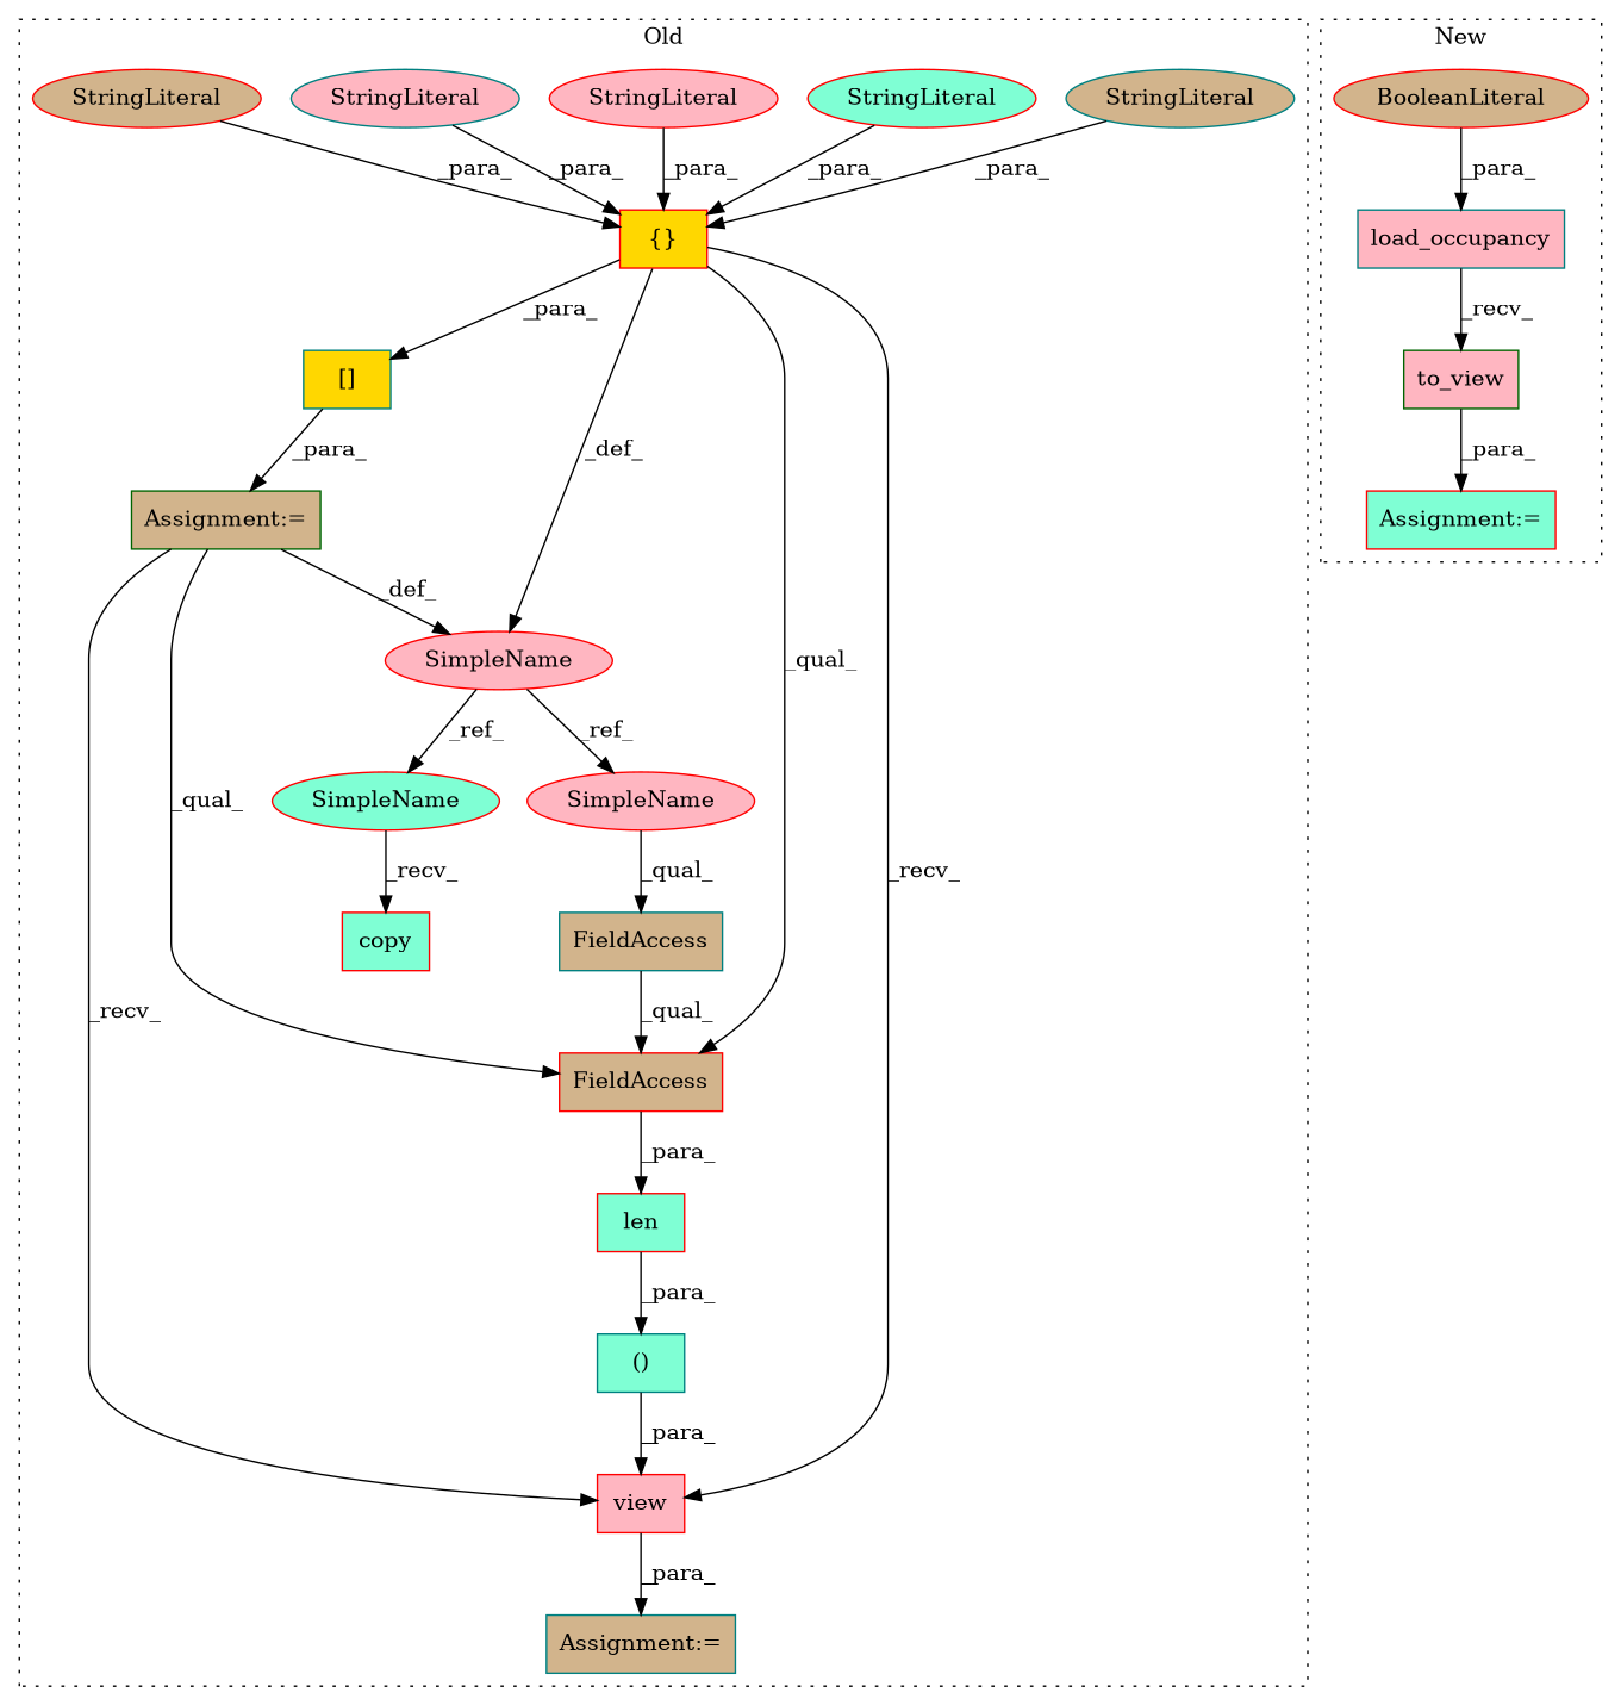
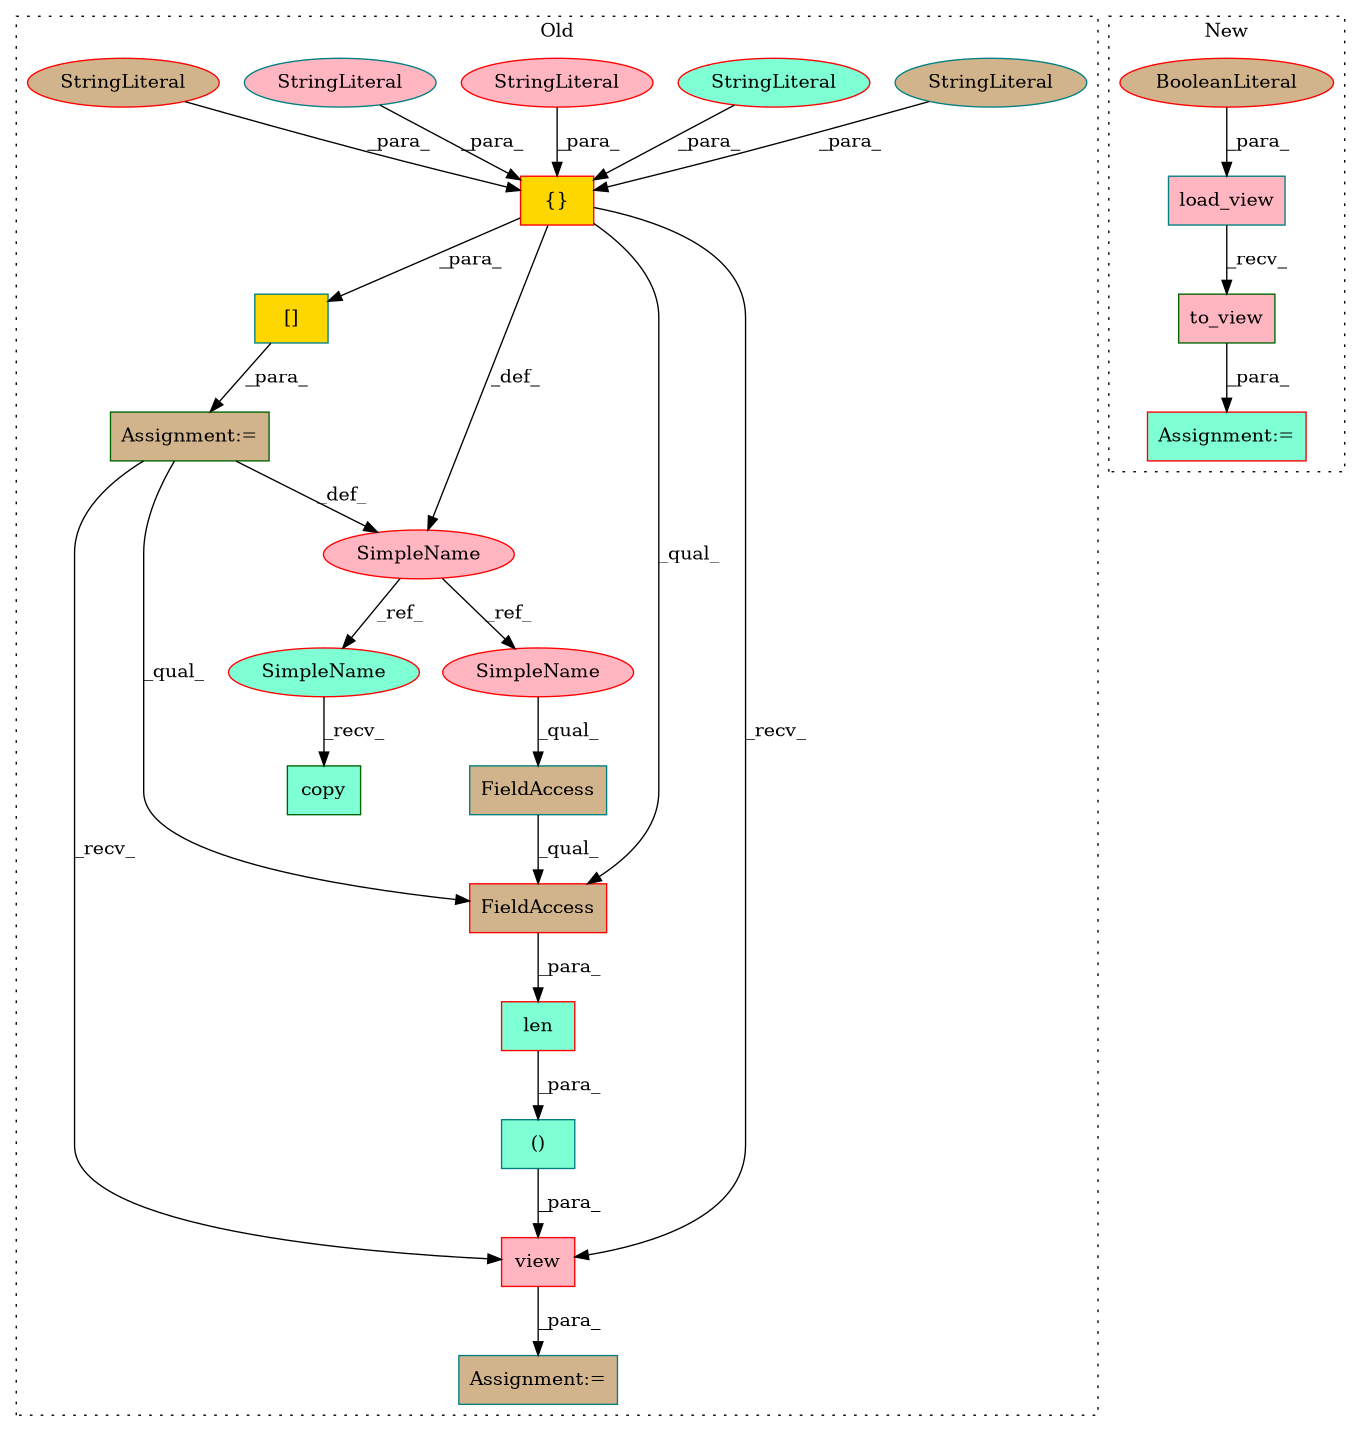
  digraph {
    node [a=32 color=red fillcolor=tan l=1 s=9586 shape=box style=filled]
-   n1 [fillcolor=aquamarine l=6 label=copy s=9547]
+   n1 [color=darkgreen fillcolor=aquamarine l=6 label=copy s=9547]
    n2 [a=4 fillcolor=gold l="1,1" label="{}" s="9451,9510"]
    n3 [a=7 color=teal label="Assignment:=" s=9544]
    n4 [a=45 color=teal l=7 label=StringLiteral s=9486 shape=ellipse]
    n5 [a=45 fillcolor=aquamarine l=13 label=StringLiteral s=9452 shape=ellipse]
    n6 [a=7 color=darkgreen label="Assignment:=" s=9433]
    n7 [a=45 fillcolor=lightpink l=10 label=StringLiteral s=9500 shape=ellipse]
    n8 [a=45 color=teal fillcolor=lightpink l=5 label=StringLiteral s=9494 shape=ellipse]
    n9 [a=45 l=19 label=StringLiteral s=9466 shape=ellipse]
    n10 [a=106 color=teal fillcolor=aquamarine l=36 label="()" s=9564]
    n11 [a=2 color=teal fillcolor=gold l="5,1" label="[]" s="9434,9511"]
    n12 [fillcolor=lightpink l="10,2" label=view s="9554,9600"]
    n13 [a=42 fillcolor=lightpink label=SimpleName s=9432 shape=ellipse]
    n14 [a=22 color=teal l=7 label=FieldAccess]
    n15 [fillcolor=aquamarine l="4,1" label=len s="9582,9599"]
    n16 [a=22 l=13 label=FieldAccess]
    n17 [a=42 fillcolor=aquamarine label=SimpleName s=9545 shape=ellipse]
    n18 [a=42 fillcolor=lightpink label=SimpleName shape=ellipse]
    n19 [color=darkgreen fillcolor=lightpink l=10 label=to_view s=9316]
    n20 [a=7 fillcolor=aquamarine l=2 label="Assignment:=" s=9293]
-   n21 [color=teal fillcolor=lightpink l="15,1" label=load_occupancy s="9295,9314"]
+   n21 [color=teal fillcolor=lightpink l="15,1" label=load_view s="9295,9314"]
    n22 [a=9 l=4 label=BooleanLiteral s=9310 shape=ellipse]
    subgraph cluster_1 {
      label=Old
      style=dotted
      n1
      n2
      n3
      n4
      n5
      n6
      n7
      n8
      n9
      n10
      n11
      n12
      n13
      n14
      n15
      n16
      n17
      n18
    }
    subgraph cluster_2 {
      label=New
      style=dotted
      n19
      n20
      n21
      n22
    }
    n2 -> n11 [label=_para_]
    n2 -> n12 [label=_recv_]
    n2 -> n13 [label=_def_]
    n2 -> n16 [label=_qual_]
    n4 -> n2 [label=_para_]
    n5 -> n2 [label=_para_]
    n6 -> n12 [label=_recv_]
    n6 -> n13 [label=_def_]
    n6 -> n16 [label=_qual_]
    n7 -> n2 [label=_para_]
    n8 -> n2 [label=_para_]
    n9 -> n2 [label=_para_]
    n10 -> n12 [label=_para_]
    n11 -> n6 [label=_para_]
    n12 -> n3 [label=_para_]
    n13 -> n17 [label=_ref_]
    n13 -> n18 [label=_ref_]
    n14 -> n16 [label=_qual_]
    n15 -> n10 [label=_para_]
    n16 -> n15 [label=_para_]
    n17 -> n1 [label=_recv_]
    n18 -> n14 [label=_qual_]
    n19 -> n20 [label=_para_]
    n21 -> n19 [label=_recv_]
    n22 -> n21 [label=_para_]
  }
